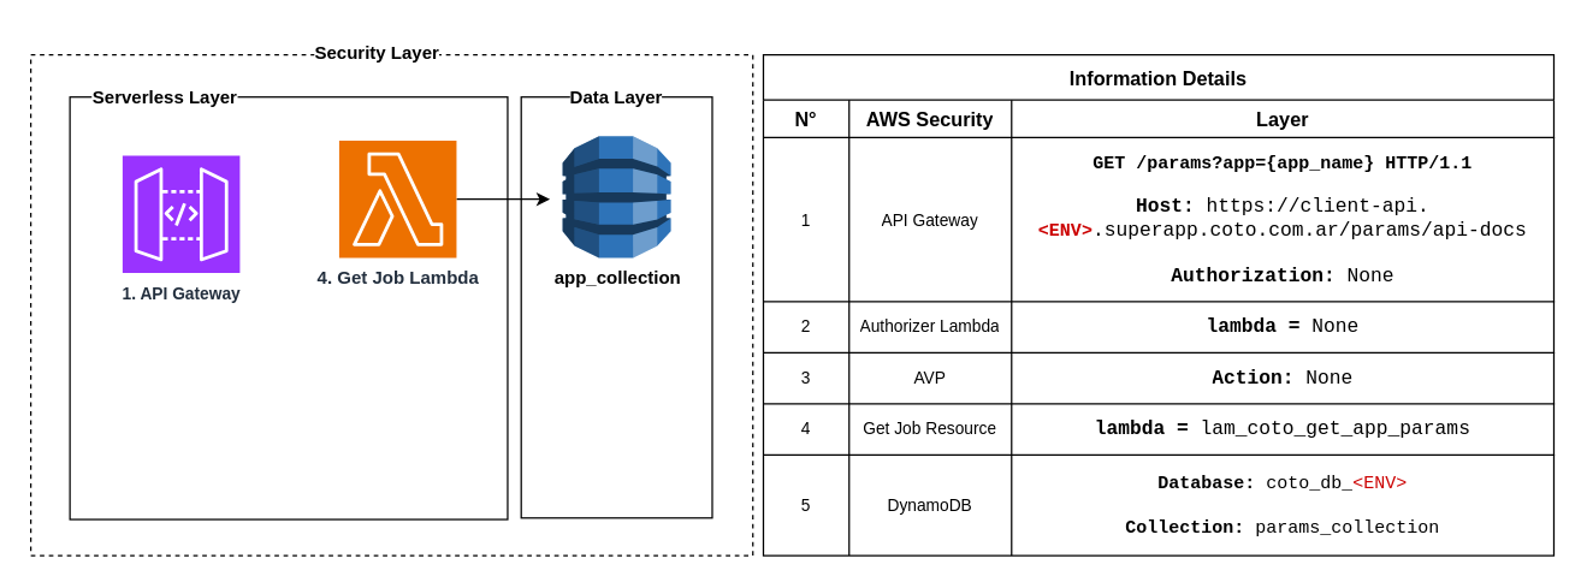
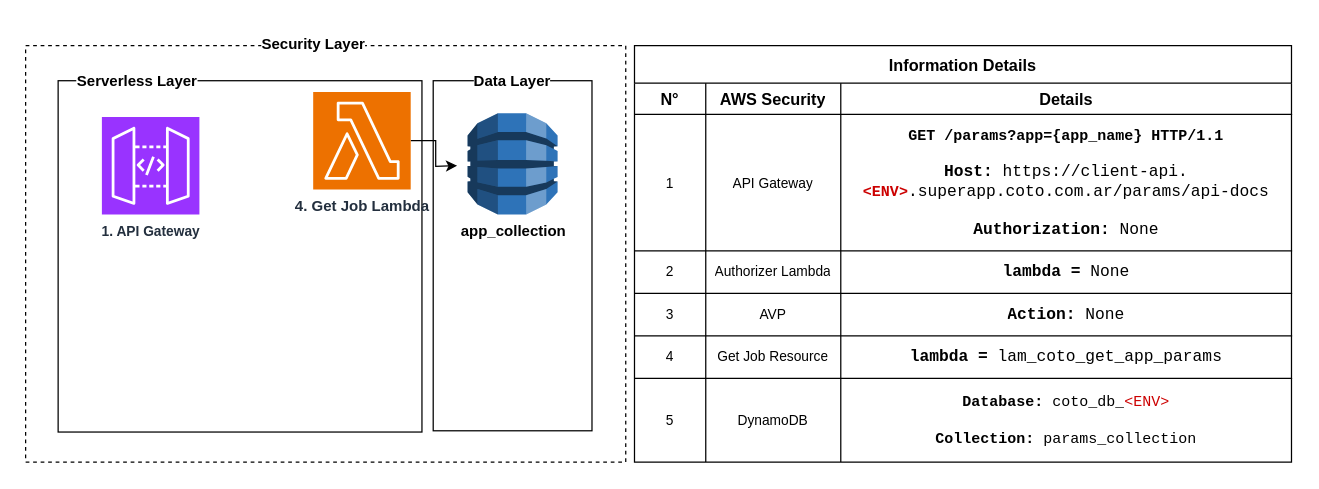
  <mxCell id="0" />
  <mxCell id="1" parent="0" />
  <mxCell id="2" value="" style="rounded=0;whiteSpace=wrap;html=1;dashed=1;" parent="1" vertex="1"><mxGeometry x="20" y="36" width="480" height="333" as="geometry" /></mxCell>
  <mxCell id="3" value="" style="rounded=0;whiteSpace=wrap;html=1;" parent="1" vertex="1"><mxGeometry x="346" y="64" width="127" height="280" as="geometry" /></mxCell>
  <mxCell id="4" value="" style="rounded=0;whiteSpace=wrap;html=1;" parent="1" vertex="1"><mxGeometry x="46" y="64" width="291" height="281" as="geometry" /></mxCell>
- <mxCell id="5" value="&lt;span style=&quot;background-color: rgb(255, 255, 255);&quot;&gt;&lt;b&gt;&lt;font style=&quot;font-size: 11px;&quot;&gt;1. API Gateway&lt;/font&gt;&lt;/b&gt;&lt;/span&gt;" style="sketch=0;points=[[0,0,0],[0.25,0,0],[0.5,0,0],[0.75,0,0],[1,0,0],[0,1,0],[0.25,1,0],[0.5,1,0],[0.75,1,0],[1,1,0],[0,0.25,0],[0,0.5,0],[0,0.75,0],[1,0.25,0],[1,0.5,0],[1,0.75,0]];outlineConnect=0;fontColor=#232F3E;fillColor=#9933FF;strokeColor=#ffffff;dashed=0;verticalLabelPosition=bottom;verticalAlign=top;align=center;html=1;fontSize=12;fontStyle=0;aspect=fixed;shape=mxgraph.aws4.resourceIcon;resIcon=mxgraph.aws4.api_gateway;" parent="1" vertex="1"><mxGeometry x="81" y="103" width="78" height="78" as="geometry" /></mxCell>
+ <mxCell id="5" value="&lt;span style=&quot;background-color: rgb(255, 255, 255);&quot;&gt;&lt;b&gt;&lt;font style=&quot;font-size: 11px;&quot;&gt;1. API Gateway&lt;/font&gt;&lt;/b&gt;&lt;/span&gt;" style="sketch=0;points=[[0,0,0],[0.25,0,0],[0.5,0,0],[0.75,0,0],[1,0,0],[0,1,0],[0.25,1,0],[0.5,1,0],[0.75,1,0],[1,1,0],[0,0.25,0],[0,0.5,0],[0,0.75,0],[1,0.25,0],[1,0.5,0],[1,0.75,0]];outlineConnect=0;fontColor=#232F3E;fillColor=#9933FF;strokeColor=#ffffff;dashed=0;verticalLabelPosition=bottom;verticalAlign=top;align=center;html=1;fontSize=12;fontStyle=0;aspect=fixed;shape=mxgraph.aws4.resourceIcon;resIcon=mxgraph.aws4.api_gateway;" parent="1" vertex="1"><mxGeometry x="81" y="93" width="78" height="78" as="geometry" /></mxCell>
  <mxCell id="6" style="edgeStyle=orthogonalEdgeStyle;rounded=0;orthogonalLoop=1;jettySize=auto;html=1;" parent="1" source="7" edge="1"><mxGeometry relative="1" as="geometry"><mxPoint x="365.15" y="132" as="targetPoint" /></mxGeometry></mxCell>
- <mxCell id="7" value="&lt;b&gt;4. Get Job Lambda&lt;/b&gt;" style="sketch=0;points=[[0,0,0],[0.25,0,0],[0.5,0,0],[0.75,0,0],[1,0,0],[0,1,0],[0.25,1,0],[0.5,1,0],[0.75,1,0],[1,1,0],[0,0.25,0],[0,0.5,0],[0,0.75,0],[1,0.25,0],[1,0.5,0],[1,0.75,0]];outlineConnect=0;fontColor=#232F3E;fillColor=#ED7100;strokeColor=#ffffff;dashed=0;verticalLabelPosition=bottom;verticalAlign=top;align=center;html=1;fontSize=12;fontStyle=0;aspect=fixed;shape=mxgraph.aws4.resourceIcon;resIcon=mxgraph.aws4.lambda;" parent="1" vertex="1"><mxGeometry x="225" y="93" width="78" height="78" as="geometry" /></mxCell>
+ <mxCell id="7" value="&lt;b&gt;4. Get Job Lambda&lt;/b&gt;" style="sketch=0;points=[[0,0,0],[0.25,0,0],[0.5,0,0],[0.75,0,0],[1,0,0],[0,1,0],[0.25,1,0],[0.5,1,0],[0.75,1,0],[1,1,0],[0,0.25,0],[0,0.5,0],[0,0.75,0],[1,0.25,0],[1,0.5,0],[1,0.75,0]];outlineConnect=0;fontColor=#232F3E;fillColor=#ED7100;strokeColor=#ffffff;dashed=0;verticalLabelPosition=bottom;verticalAlign=top;align=center;html=1;fontSize=12;fontStyle=0;aspect=fixed;shape=mxgraph.aws4.resourceIcon;resIcon=mxgraph.aws4.lambda;" parent="1" vertex="1"><mxGeometry x="250" y="73" width="78" height="78" as="geometry" /></mxCell>
  <mxCell id="8" value="Serverless Layer" style="text;html=1;align=center;verticalAlign=middle;whiteSpace=wrap;rounded=0;labelBackgroundColor=#FFFFFF;fontStyle=1" parent="1" vertex="1"><mxGeometry x="57" y="50" width="105" height="30" as="geometry" /></mxCell>
  <mxCell id="9" value="Data Layer" style="text;html=1;align=center;verticalAlign=middle;whiteSpace=wrap;rounded=0;labelBackgroundColor=#FFFFFF;fontStyle=1" parent="1" vertex="1"><mxGeometry x="357" y="50" width="105" height="30" as="geometry" /></mxCell>
  <mxCell id="10" value="Security Layer" style="text;html=1;align=center;verticalAlign=middle;whiteSpace=wrap;rounded=0;labelBackgroundColor=#FFFFFF;fontStyle=1" parent="1" vertex="1"><mxGeometry x="198" y="20" width="105" height="30" as="geometry" /></mxCell>
  <mxCell id="11" value="Information Details" style="shape=table;startSize=30;container=1;collapsible=0;childLayout=tableLayout;strokeColor=default;fontSize=13;fontStyle=1;" parent="1" vertex="1"><mxGeometry x="507" y="36" width="525.5" height="333" as="geometry" /></mxCell>
  <mxCell id="12" value="" style="shape=tableRow;horizontal=0;startSize=0;swimlaneHead=0;swimlaneBody=0;strokeColor=inherit;top=0;left=0;bottom=0;right=0;collapsible=0;dropTarget=0;fillColor=none;points=[[0,0.5],[1,0.5]];portConstraint=eastwest;fontSize=11;" parent="11" vertex="1"><mxGeometry y="30" width="525.5" height="25" as="geometry" /></mxCell>
  <mxCell id="13" value="&lt;font style=&quot;font-size: 13px;&quot;&gt;N°&lt;/font&gt;" style="shape=partialRectangle;html=1;whiteSpace=wrap;connectable=0;strokeColor=inherit;overflow=hidden;fillColor=none;top=0;left=0;bottom=0;right=0;pointerEvents=1;fontSize=11;fontStyle=1" parent="12" vertex="1"><mxGeometry width="57" height="25" as="geometry"><mxRectangle width="57" height="25" as="alternateBounds" /></mxGeometry></mxCell>
  <mxCell id="14" value="&lt;font style=&quot;font-size: 13px;&quot;&gt;AWS Security&lt;/font&gt;" style="shape=partialRectangle;html=1;whiteSpace=wrap;connectable=0;strokeColor=inherit;overflow=hidden;fillColor=none;top=0;left=0;bottom=0;right=0;pointerEvents=1;fontSize=11;fontStyle=1" parent="12" vertex="1"><mxGeometry x="57" width="108" height="25" as="geometry"><mxRectangle width="108" height="25" as="alternateBounds" /></mxGeometry></mxCell>
- <mxCell id="15" value="&lt;font style=&quot;font-size: 13px;&quot;&gt;Layer&lt;/font&gt;" style="shape=partialRectangle;html=1;whiteSpace=wrap;connectable=0;strokeColor=inherit;overflow=hidden;fillColor=none;top=0;left=0;bottom=0;right=0;pointerEvents=1;fontSize=11;fontStyle=1" parent="12" vertex="1"><mxGeometry x="165" width="361" height="25" as="geometry"><mxRectangle width="361" height="25" as="alternateBounds" /></mxGeometry></mxCell>
+ <mxCell id="15" value="&lt;font style=&quot;font-size: 13px;&quot;&gt;Details&lt;/font&gt;" style="shape=partialRectangle;html=1;whiteSpace=wrap;connectable=0;strokeColor=inherit;overflow=hidden;fillColor=none;top=0;left=0;bottom=0;right=0;pointerEvents=1;fontSize=11;fontStyle=1" parent="12" vertex="1"><mxGeometry x="165" width="361" height="25" as="geometry"><mxRectangle width="361" height="25" as="alternateBounds" /></mxGeometry></mxCell>
  <mxCell id="16" value="" style="shape=tableRow;horizontal=0;startSize=0;swimlaneHead=0;swimlaneBody=0;strokeColor=inherit;top=0;left=0;bottom=0;right=0;collapsible=0;dropTarget=0;fillColor=none;points=[[0,0.5],[1,0.5]];portConstraint=eastwest;fontSize=11;" parent="11" vertex="1"><mxGeometry y="55" width="525.5" height="109" as="geometry" /></mxCell>
  <mxCell id="17" value="1" style="shape=partialRectangle;html=1;whiteSpace=wrap;connectable=0;strokeColor=inherit;overflow=hidden;fillColor=none;top=0;left=0;bottom=0;right=0;pointerEvents=1;fontSize=11;" parent="16" vertex="1"><mxGeometry width="57" height="109" as="geometry"><mxRectangle width="57" height="109" as="alternateBounds" /></mxGeometry></mxCell>
  <mxCell id="18" value="API Gateway" style="shape=partialRectangle;html=1;whiteSpace=wrap;connectable=0;strokeColor=inherit;overflow=hidden;fillColor=none;top=0;left=0;bottom=0;right=0;pointerEvents=1;fontSize=11;" parent="16" vertex="1"><mxGeometry x="57" width="108" height="109" as="geometry"><mxRectangle width="108" height="109" as="alternateBounds" /></mxGeometry></mxCell>
  <mxCell id="19" value="&lt;font face=&quot;Courier New&quot;&gt;&lt;font style=&quot;font-size: 12px;&quot;&gt;&lt;b&gt;&lt;font style=&quot;font-size: 12px;&quot;&gt;GET /params?app={&lt;/font&gt;&lt;/b&gt;&lt;b&gt;app_name&lt;/b&gt;&lt;b&gt;&lt;font style=&quot;font-size: 12px;&quot;&gt;}&lt;/font&gt;&lt;/b&gt;&lt;b&gt;&lt;font style=&quot;font-size: 12px;&quot;&gt;&amp;nbsp;HTTP/1.1&lt;/font&gt;&lt;/b&gt;&lt;/font&gt;&lt;br&gt;&lt;br&gt;&lt;b style=&quot;font-size: 13px;&quot;&gt;Host: &lt;/b&gt;&lt;span style=&quot;font-size: 13px;&quot;&gt;https://client-api.&lt;/span&gt;&lt;b style=&quot;font-size: 12px;&quot;&gt;&lt;font color=&quot;#cc0000&quot;&gt;&lt;span style=&quot;text-align: left; background-color: rgb(255, 255, 255);&quot;&gt;&amp;lt;ENV&lt;/span&gt;&lt;span style=&quot;text-align: left; background-color: rgb(255, 255, 255);&quot;&gt;&amp;gt;&lt;/span&gt;&lt;/font&gt;&lt;/b&gt;&lt;span style=&quot;font-size: 13px;&quot;&gt;.superapp.coto.com.ar/params/api-docs&lt;br&gt;&lt;/span&gt;&lt;br&gt;&lt;b style=&quot;font-size: 13px;&quot;&gt;Authorization: &lt;/b&gt;&lt;span style=&quot;font-size: 13px;&quot;&gt;None&lt;/span&gt;&lt;/font&gt;" style="shape=partialRectangle;html=1;whiteSpace=wrap;connectable=0;strokeColor=inherit;overflow=hidden;fillColor=none;top=0;left=0;bottom=0;right=0;pointerEvents=1;fontSize=11;" parent="16" vertex="1"><mxGeometry x="165" width="361" height="109" as="geometry"><mxRectangle width="361" height="109" as="alternateBounds" /></mxGeometry></mxCell>
  <mxCell id="20" style="shape=tableRow;horizontal=0;startSize=0;swimlaneHead=0;swimlaneBody=0;strokeColor=inherit;top=0;left=0;bottom=0;right=0;collapsible=0;dropTarget=0;fillColor=none;points=[[0,0.5],[1,0.5]];portConstraint=eastwest;fontSize=11;" parent="11" vertex="1"><mxGeometry y="164" width="525.5" height="34" as="geometry" /></mxCell>
  <mxCell id="21" value="2" style="shape=partialRectangle;html=1;whiteSpace=wrap;connectable=0;strokeColor=inherit;overflow=hidden;fillColor=none;top=0;left=0;bottom=0;right=0;pointerEvents=1;fontSize=11;" parent="20" vertex="1"><mxGeometry width="57" height="34" as="geometry"><mxRectangle width="57" height="34" as="alternateBounds" /></mxGeometry></mxCell>
  <mxCell id="22" value="Authorizer Lambda" style="shape=partialRectangle;html=1;whiteSpace=wrap;connectable=0;strokeColor=inherit;overflow=hidden;fillColor=none;top=0;left=0;bottom=0;right=0;pointerEvents=1;fontSize=11;" parent="20" vertex="1"><mxGeometry x="57" width="108" height="34" as="geometry"><mxRectangle width="108" height="34" as="alternateBounds" /></mxGeometry></mxCell>
  <mxCell id="23" value="&lt;span style=&quot;font-family: &amp;quot;Courier New&amp;quot;;&quot;&gt;&lt;font style=&quot;font-size: 13px;&quot;&gt;&lt;b&gt;lambda = &lt;/b&gt;None&lt;/font&gt;&lt;/span&gt;" style="shape=partialRectangle;html=1;whiteSpace=wrap;connectable=0;strokeColor=inherit;overflow=hidden;fillColor=none;top=0;left=0;bottom=0;right=0;pointerEvents=1;fontSize=11;" parent="20" vertex="1"><mxGeometry x="165" width="361" height="34" as="geometry"><mxRectangle width="361" height="34" as="alternateBounds" /></mxGeometry></mxCell>
  <mxCell id="24" style="shape=tableRow;horizontal=0;startSize=0;swimlaneHead=0;swimlaneBody=0;strokeColor=inherit;top=0;left=0;bottom=0;right=0;collapsible=0;dropTarget=0;fillColor=none;points=[[0,0.5],[1,0.5]];portConstraint=eastwest;fontSize=11;" parent="11" vertex="1"><mxGeometry y="198" width="525.5" height="34" as="geometry" /></mxCell>
  <mxCell id="25" value="3" style="shape=partialRectangle;html=1;whiteSpace=wrap;connectable=0;strokeColor=inherit;overflow=hidden;fillColor=none;top=0;left=0;bottom=0;right=0;pointerEvents=1;fontSize=11;" parent="24" vertex="1"><mxGeometry width="57" height="34" as="geometry"><mxRectangle width="57" height="34" as="alternateBounds" /></mxGeometry></mxCell>
  <mxCell id="26" value="AVP" style="shape=partialRectangle;html=1;whiteSpace=wrap;connectable=0;strokeColor=inherit;overflow=hidden;fillColor=none;top=0;left=0;bottom=0;right=0;pointerEvents=1;fontSize=11;" parent="24" vertex="1"><mxGeometry x="57" width="108" height="34" as="geometry"><mxRectangle width="108" height="34" as="alternateBounds" /></mxGeometry></mxCell>
  <mxCell id="27" value="&lt;span style=&quot;font-family: &amp;quot;Courier New&amp;quot;;&quot;&gt;&lt;font style=&quot;font-size: 13px;&quot;&gt;&lt;b&gt;Action:&lt;/b&gt;&amp;nbsp;None&lt;/font&gt;&lt;/span&gt;" style="shape=partialRectangle;html=1;whiteSpace=wrap;connectable=0;strokeColor=inherit;overflow=hidden;fillColor=none;top=0;left=0;bottom=0;right=0;pointerEvents=1;fontSize=11;" parent="24" vertex="1"><mxGeometry x="165" width="361" height="34" as="geometry"><mxRectangle width="361" height="34" as="alternateBounds" /></mxGeometry></mxCell>
  <mxCell id="28" value="" style="shape=tableRow;horizontal=0;startSize=0;swimlaneHead=0;swimlaneBody=0;strokeColor=inherit;top=0;left=0;bottom=0;right=0;collapsible=0;dropTarget=0;fillColor=none;points=[[0,0.5],[1,0.5]];portConstraint=eastwest;fontSize=11;" parent="11" vertex="1"><mxGeometry y="232" width="525.5" height="34" as="geometry" /></mxCell>
  <mxCell id="29" value="4" style="shape=partialRectangle;html=1;whiteSpace=wrap;connectable=0;strokeColor=inherit;overflow=hidden;fillColor=none;top=0;left=0;bottom=0;right=0;pointerEvents=1;fontSize=11;" parent="28" vertex="1"><mxGeometry width="57" height="34" as="geometry"><mxRectangle width="57" height="34" as="alternateBounds" /></mxGeometry></mxCell>
  <mxCell id="30" value="Get Job Resource" style="shape=partialRectangle;html=1;whiteSpace=wrap;connectable=0;strokeColor=inherit;overflow=hidden;fillColor=none;top=0;left=0;bottom=0;right=0;pointerEvents=1;fontSize=11;" parent="28" vertex="1"><mxGeometry x="57" width="108" height="34" as="geometry"><mxRectangle width="108" height="34" as="alternateBounds" /></mxGeometry></mxCell>
  <mxCell id="31" value="&lt;font size=&quot;1&quot; face=&quot;Courier New&quot;&gt;&lt;b style=&quot;font-size: 13px;&quot;&gt;lambda = &lt;/b&gt;&lt;span style=&quot;font-size: 13px;&quot;&gt;lam_coto_get_app_params&lt;/span&gt;&lt;/font&gt;" style="shape=partialRectangle;html=1;whiteSpace=wrap;connectable=0;strokeColor=inherit;overflow=hidden;fillColor=none;top=0;left=0;bottom=0;right=0;pointerEvents=1;fontSize=11;" parent="28" vertex="1"><mxGeometry x="165" width="361" height="34" as="geometry"><mxRectangle width="361" height="34" as="alternateBounds" /></mxGeometry></mxCell>
  <mxCell id="32" style="shape=tableRow;horizontal=0;startSize=0;swimlaneHead=0;swimlaneBody=0;strokeColor=inherit;top=0;left=0;bottom=0;right=0;collapsible=0;dropTarget=0;fillColor=none;points=[[0,0.5],[1,0.5]];portConstraint=eastwest;fontSize=11;" parent="11" vertex="1"><mxGeometry y="266" width="525.5" height="67" as="geometry" /></mxCell>
  <mxCell id="33" value="5" style="shape=partialRectangle;html=1;whiteSpace=wrap;connectable=0;strokeColor=inherit;overflow=hidden;fillColor=none;top=0;left=0;bottom=0;right=0;pointerEvents=1;fontSize=11;" parent="32" vertex="1"><mxGeometry width="57" height="67" as="geometry"><mxRectangle width="57" height="67" as="alternateBounds" /></mxGeometry></mxCell>
  <mxCell id="34" value="DynamoDB" style="shape=partialRectangle;html=1;whiteSpace=wrap;connectable=0;strokeColor=inherit;overflow=hidden;fillColor=none;top=0;left=0;bottom=0;right=0;pointerEvents=1;fontSize=11;" parent="32" vertex="1"><mxGeometry x="57" width="108" height="67" as="geometry"><mxRectangle width="108" height="67" as="alternateBounds" /></mxGeometry></mxCell>
  <mxCell id="35" value="&lt;font face=&quot;Courier New&quot; style=&quot;font-size: 12px;&quot;&gt;&lt;font style=&quot;font-size: 12px;&quot;&gt;&lt;b&gt;Database: &lt;/b&gt;coto_db_&lt;/font&gt;&lt;span style=&quot;color: rgb(204, 0, 0); text-align: left; background-color: rgb(255, 255, 255);&quot;&gt;&amp;lt;ENV&lt;/span&gt;&lt;span style=&quot;text-align: left; background-color: rgb(255, 255, 255);&quot;&gt;&lt;font color=&quot;#cc0000&quot;&gt;&amp;gt;&lt;/font&gt;&lt;br&gt;&lt;br&gt;&lt;b&gt;Collection: &lt;/b&gt;params_collection&lt;/span&gt;&lt;/font&gt;" style="shape=partialRectangle;html=1;whiteSpace=wrap;connectable=0;strokeColor=inherit;overflow=hidden;fillColor=none;top=0;left=0;bottom=0;right=0;pointerEvents=1;fontSize=11;" parent="32" vertex="1"><mxGeometry x="165" width="361" height="67" as="geometry"><mxRectangle width="361" height="67" as="alternateBounds" /></mxGeometry></mxCell>
  <mxCell id="36" value="&lt;b&gt;app_collection&lt;/b&gt;" style="outlineConnect=0;dashed=0;verticalLabelPosition=bottom;verticalAlign=top;align=center;html=1;shape=mxgraph.aws3.dynamo_db;fillColor=#2E73B8;gradientColor=none;" parent="1" vertex="1"><mxGeometry x="373.5" y="90" width="72" height="81" as="geometry" /></mxCell>
